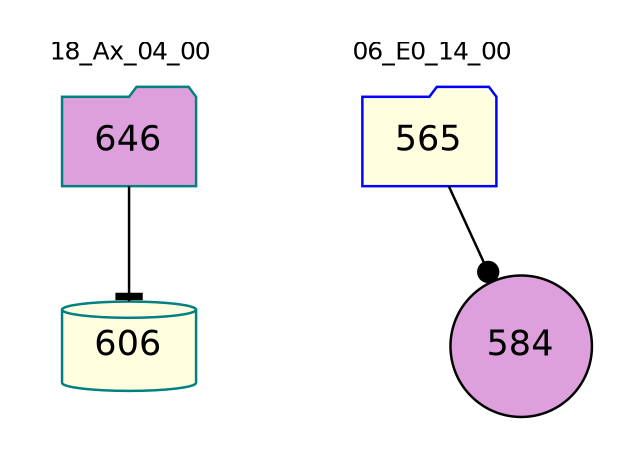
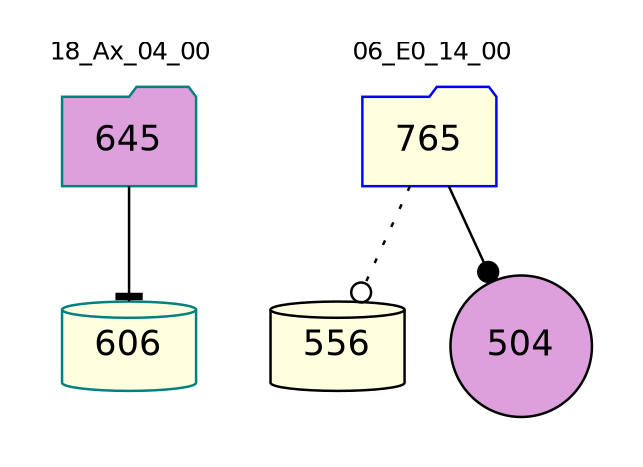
  digraph {
    fontname="DejaVu Sans"
    node [color=teal fillcolor=lightyellow fontname="DejaVu Sans" shape=folder style=filled]
    edge [color=black fontname="DejaVu Sans" style=solid]
-   n1 [fillcolor=plum label=646]
+   n1 [fillcolor=plum label=645]
    n2 [label=606 shape=cylinder]
-   n3 [color=blue label=565]
-   n5 [color=black fillcolor=plum label=584 shape=circle]
+   n3 [color=blue label=765]
+   n4 [color=black label=556 shape=cylinder]
+   n5 [color=black fillcolor=plum label=504 shape=circle]
    subgraph cluster_1 {
      color=white
      fontsize=10
      label="18_Ax_04_00"
      n1
      n2
    }
    subgraph cluster_2 {
      color=white
      fontsize=10
      label="06_E0_14_00"
      n3
+     n4
      n5
    }
    n1 -> n2 [arrowhead=tee]
+   n3 -> n4 [arrowhead=odot style=dotted]
    n3 -> n5 [arrowhead=dot]
  }
